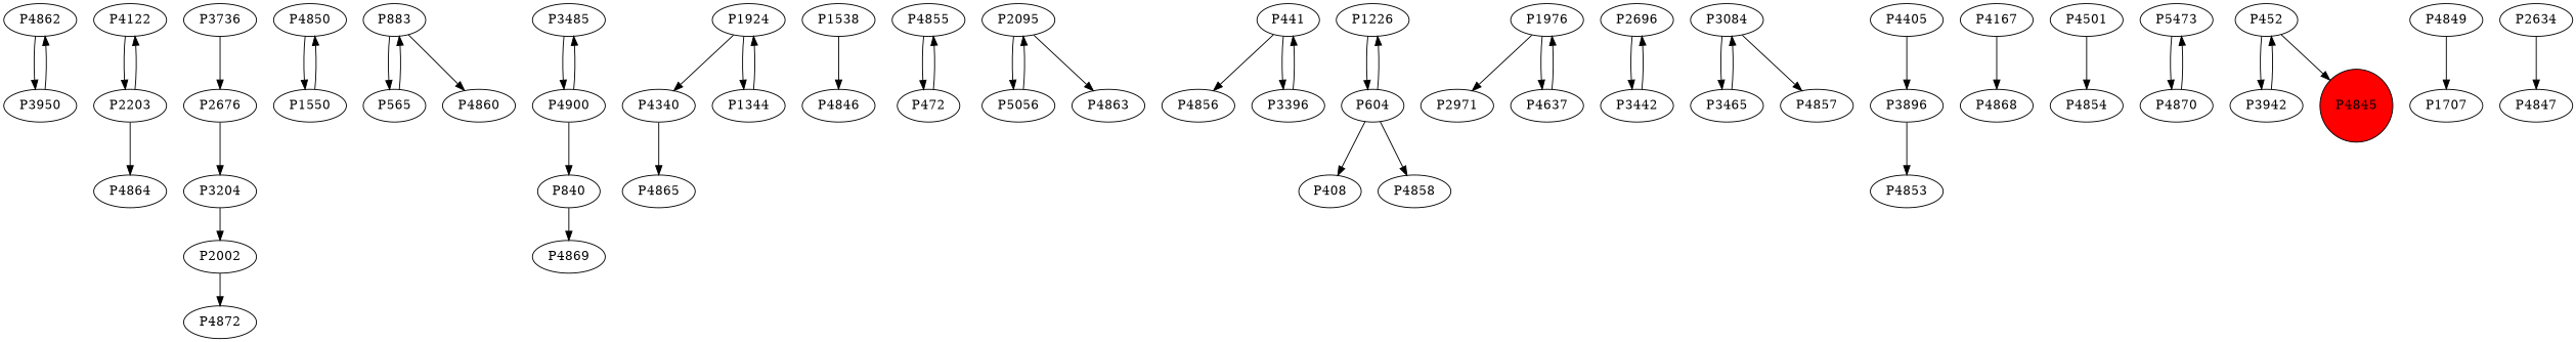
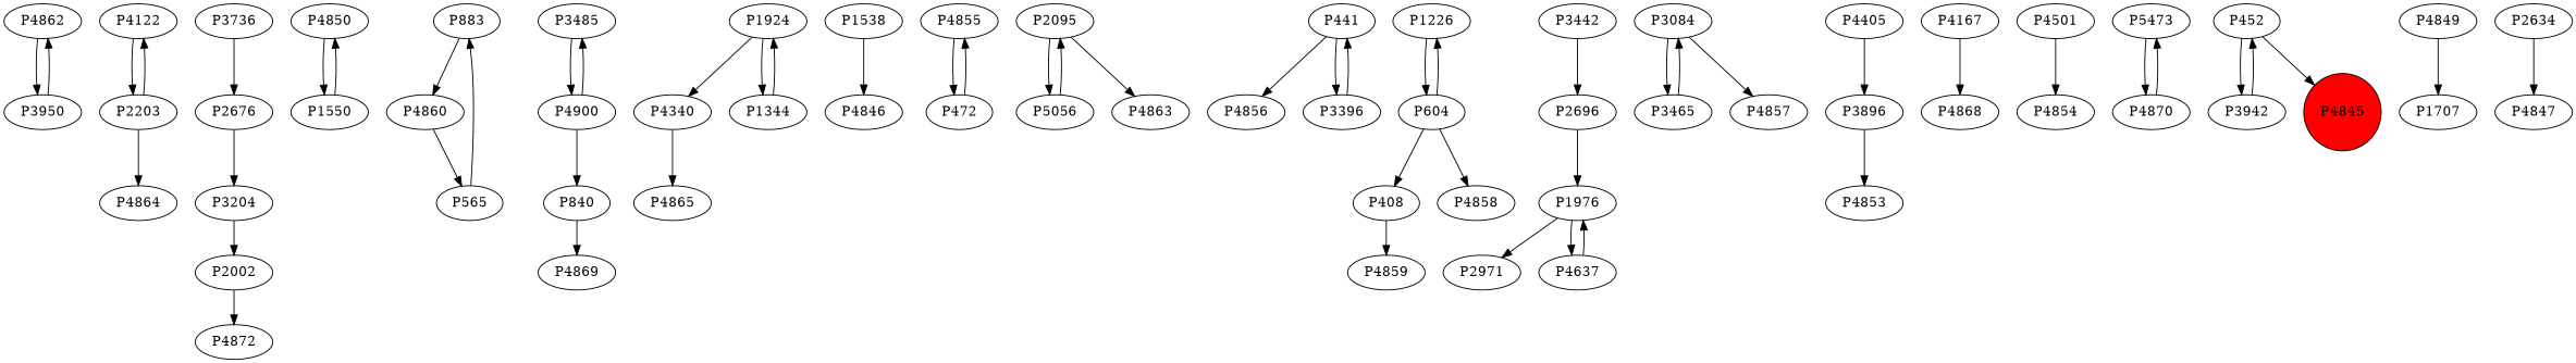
  digraph {
    P4862
    P3950
    P4122
    P2203
    P4864
    P2002
    P4872
    P4850
    P1550
    P883
    P565
    P4860
    P3485
    P4900
    P840
    P4869
    P4340
    P4865
    P1538
    P4846
    P4855
    P472
    P2095
    P5056
    P4863
    P441
    P4856
    P3396
    P1226
    P604
    P408
    P4858
+   P4859
    P1976
    P2971
    P4637
    P1924
    P1344
    P2696
    P3442
    P3084
    P3465
    P4857
    P4405
    P3896
    P4853
    P4167
    P4868
    P4501
    P4854
    P5473
    P4870
    P452
    P3942
    P4845 [fillcolor=red shape=circle style=filled]
    P2676
    P3204
    P3736
    P4849
    P1707
    P2634
    P4847
    P4862 -> P3950
    P3950 -> P4862
    P4122 -> P2203
    P2203 -> P4122
    P2203 -> P4864
    P2002 -> P4872
    P4850 -> P1550
    P1550 -> P4850
-   P883 -> P565
+   P4860 -> P565
    P883 -> P4860
    P565 -> P883
    P3485 -> P4900
    P4900 -> P3485
    P4900 -> P840
    P840 -> P4869
    P4340 -> P4865
    P1538 -> P4846
    P4855 -> P472
    P472 -> P4855
    P2095 -> P5056
    P2095 -> P4863
    P5056 -> P2095
    P441 -> P4856
    P441 -> P3396
    P3396 -> P441
    P1226 -> P604
    P604 -> P1226
    P604 -> P408
    P604 -> P4858
+   P408 -> P4859
    P1976 -> P2971
    P1976 -> P4637
    P4637 -> P1976
    P1924 -> P4340
    P1924 -> P1344
    P1344 -> P1924
-   P2696 -> P3442
+   P2696 -> P1976
    P3442 -> P2696
    P3084 -> P3465
    P3084 -> P4857
    P3465 -> P3084
    P4405 -> P3896
    P3896 -> P4853
    P4167 -> P4868
    P4501 -> P4854
    P5473 -> P4870
    P4870 -> P5473
    P452 -> P3942
    P452 -> P4845
    P3942 -> P452
    P2676 -> P3204
    P3204 -> P2002
    P3736 -> P2676
    P4849 -> P1707
    P2634 -> P4847
  }
